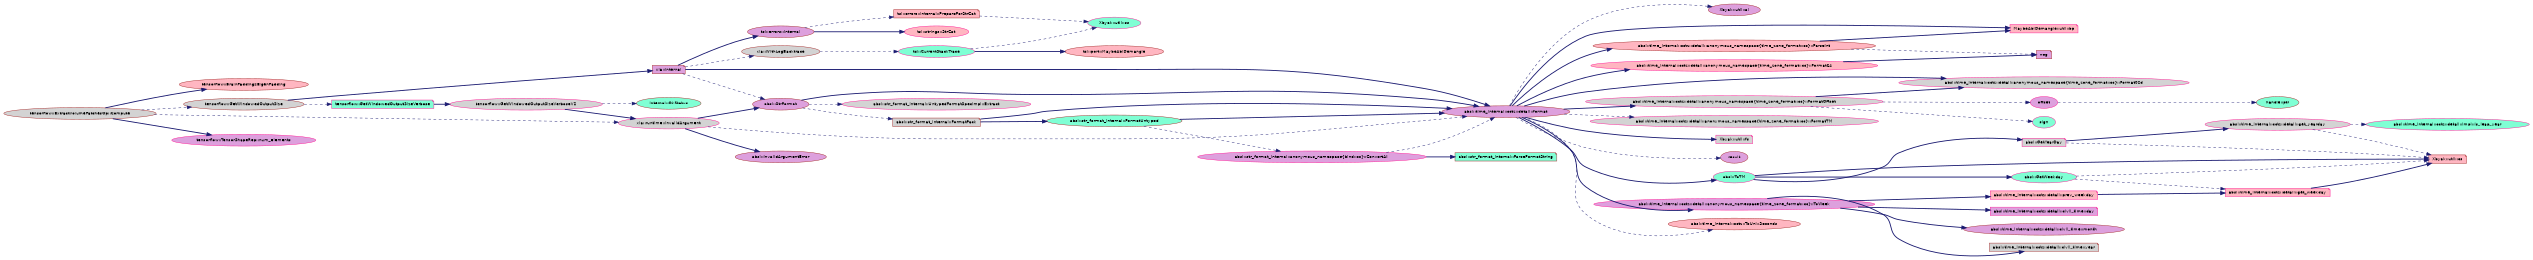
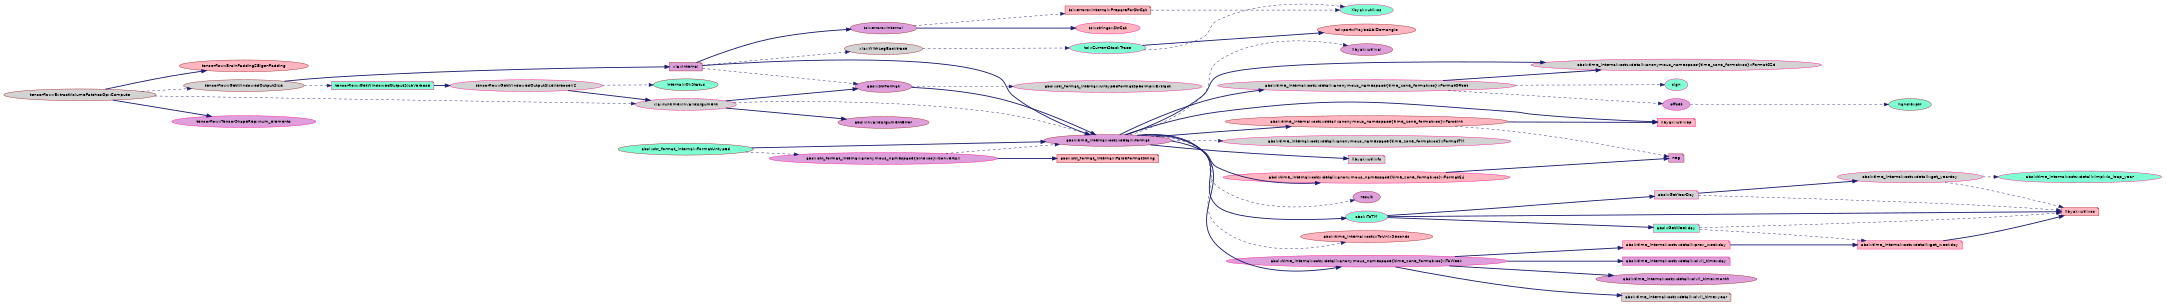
  digraph {
    rankdir=LR
    node [color=deeppink fillcolor=lightgrey fontname=Helvetica fontsize=10 shape=ellipse style=filled]
    edge [color=midnightblue fontname=Helvetica fontsize=10 labelfontname=Helvetica labelfontsize=10 style=bold]
    n1 [color=brown fontcolor=black height=0.2 label="tensorflow::ExtractVolumePatchesOp::Compute" width=0.4]
    n2 [color=brown fillcolor=lightpink height=0.2 label="tensorflow::BrainPadding2EigenPadding" width=0.4]
    n3 [color=brown height=0.2 label="tensorflow::GetWindowedOutputSize" width=0.4]
    n4 [height=0.2 label="xla::runtime::InvalidArgument" width=0.4]
    n5 [fillcolor=plum height=0.2 label="tensorflow::TensorShapeRep::num_elements" width=0.4]
    n6 [fillcolor=aquamarine height=0.2 label="tensorflow::GetWindowedOutputSizeVerbose" shape=note width=0.4]
    n7 [color=brown fillcolor=plum height=0.2 label="xla::Internal" shape=note width=0.4]
    n8 [color=brown fillcolor=plum height=0.2 label="absl::time_internal::cctz::detail::format" width=0.4]
    n9 [color=brown fillcolor=plum height=0.2 label="absl::InvalidArgumentError" width=0.4]
    n10 [color=brown fillcolor=plum height=0.2 label="absl::StrFormat" width=0.4]
    n11 [height=0.2 label="tensorflow::GetWindowedOutputSizeVerboseV2" width=0.4]
    n12 [color=brown fillcolor=plum height=0.2 label="tsl::errors::Internal" width=0.4]
    n13 [color=brown height=0.2 label="xla::WithLogBacktrace" width=0.4]
    n14 [color=brown fillcolor=aquamarine height=0.2 label="internal::OkStatus" width=0.4]
    n15 [color=brown fillcolor=plum height=0.2 label="Xbyak::util::al" width=0.4]
-   n16 [fillcolor=lightpink height=0.2 label="MaybeAbiDemangle::util::bp" shape=note width=0.4]
+   n16 [fillcolor=lightpink height=0.2 label="Xbyak::util::bp" shape=note width=0.4]
    n17 [height=0.2 label="absl::time_internal::cctz::detail::anonymous_namespace\{time_zone_format::cc\}::Format02d" width=0.4]
    n18 [fillcolor=lightpink height=0.2 label="absl::time_internal::cctz::detail::anonymous_namespace\{time_zone_format::cc\}::Format64" width=0.4]
    n19 [height=0.2 label="absl::time_internal::cctz::detail::anonymous_namespace\{time_zone_format::cc\}::FormatOffset" width=0.4]
    n20 [height=0.2 label="absl::time_internal::cctz::detail::anonymous_namespace\{time_zone_format::cc\}::FormatTM" width=0.4]
    n21 [height=0.2 label="Xbyak::util::fs" shape=note width=0.4]
    n22 [color=brown fillcolor=lightpink height=0.2 label="absl::time_internal::cctz::detail::anonymous_namespace\{time_zone_format::cc\}::ParseInt" width=0.4]
    n23 [color=brown fillcolor=plum height=0.2 label=result width=0.4]
    n24 [fillcolor=aquamarine height=0.2 label="absl::ToTM" width=0.4]
    n25 [color=brown fillcolor=lightpink height=0.2 label="absl::time_internal::cctz::ToUnixSeconds" width=0.4]
    n26 [fillcolor=plum height=0.2 label="absl::time_internal::cctz::detail::anonymous_namespace\{time_zone_format::cc\}::ToWeek" width=0.4]
    n27 [height=0.2 label="absl::str_format_internal::UntypedFormatSpecImpl::Extract" width=0.4]
-   n28 [color=brown height=0.2 label="absl::str_format_internal::FormatPack" shape=note width=0.4]
    n29 [color=brown fillcolor=plum height=0.2 label=neg shape=note width=0.4]
    n30 [fillcolor=plum height=0.2 label=offset width=0.4]
    n31 [fillcolor=aquamarine height=0.2 label=sign width=0.4]
    n32 [color=brown fillcolor=lightpink height=0.2 label="Xbyak::util::cs" shape=note width=0.4]
-   n33 [fillcolor=aquamarine height=0.2 label="absl::GetWeekday" width=0.4]
+   n33 [fillcolor=aquamarine height=0.2 label="absl::GetWeekday" shape=note width=0.4]
    n34 [height=0.2 label="absl::GetYearDay" shape=note width=0.4]
    n35 [fillcolor=plum height=0.2 label="absl::time_internal::cctz::detail::civil_time::day" shape=note width=0.4]
    n36 [color=brown fillcolor=plum height=0.2 label="absl::time_internal::cctz::detail::civil_time::month" width=0.4]
    n37 [fillcolor=lightpink height=0.2 label="absl::time_internal::cctz::detail::prev_weekday" shape=note width=0.4]
    n38 [color=brown height=0.2 label="absl::time_internal::cctz::detail::civil_time::year" shape=note width=0.4]
    n39 [color=brown fillcolor=aquamarine height=0.2 label="handle::ptr" width=0.4]
    n40 [fillcolor=lightpink height=0.2 label="absl::time_internal::cctz::detail::get_weekday" shape=note width=0.4]
    n41 [height=0.2 label="absl::time_internal::cctz::detail::get_yearday" width=0.4]
    n42 [fillcolor=aquamarine height=0.2 label="absl::time_internal::cctz::detail::impl::is_leap_year" width=0.4]
    n43 [color=brown fillcolor=aquamarine height=0.2 label="absl::str_format_internal::FormatUntyped" width=0.4]
    n44 [fillcolor=plum height=0.2 label="absl::str_format_internal::anonymous_namespace\{bind::cc\}::ConvertAll" width=0.4]
-   n45 [color=brown fillcolor=aquamarine height=0.2 label="absl::str_format_internal::ParseFormatString" shape=note width=0.4]
+   n45 [color=brown fillcolor=lightpink height=0.2 label="absl::str_format_internal::ParseFormatString" shape=note width=0.4]
    n46 [color=brown fillcolor=lightpink height=0.2 label="tsl::errors::internal::PrepareForStrCat" shape=note width=0.4]
    n47 [fillcolor=lightpink height=0.2 label="tsl::strings::StrCat" width=0.4]
    n48 [fillcolor=aquamarine height=0.2 label="tsl::CurrentStackTrace" width=0.4]
    n49 [fillcolor=aquamarine height=0.2 label="Xbyak::util::ss" width=0.4]
    n50 [color=brown fillcolor=lightpink height=0.2 label="tsl::port::MaybeAbiDemangle" width=0.4]
    n1 -> n2
    n1 -> n3 [style=dashed]
    n1 -> n4 [style=dashed]
    n1 -> n5
    n3 -> n6 [style=dashed]
    n3 -> n7
    n4 -> n8 [style=dashed]
    n4 -> n9
    n4 -> n10
    n6 -> n11
    n7 -> n8
    n7 -> n10 [style=dashed]
    n7 -> n12
    n7 -> n13 [style=dashed]
    n8 -> n15 [style=dashed]
    n8 -> n16
    n8 -> n17
    n8 -> n18
    n8 -> n19
    n8 -> n20 [style=dashed]
    n8 -> n21
    n8 -> n22
    n8 -> n23 [style=dashed]
    n8 -> n24
    n8 -> n25 [style=dashed]
    n8 -> n26
    n10 -> n8
    n10 -> n27 [style=dashed]
-   n10 -> n28 [style=dashed]
    n11 -> n4
    n11 -> n14 [style=dashed]
    n12 -> n46 [style=dashed]
    n12 -> n47
    n13 -> n48 [style=dashed]
    n18 -> n29
    n19 -> n17
    n19 -> n30 [style=dashed]
    n19 -> n31 [style=dashed]
    n22 -> n16
    n22 -> n29 [style=dashed]
    n24 -> n32
    n24 -> n33
    n24 -> n34
    n26 -> n35
    n26 -> n36
    n26 -> n37
    n26 -> n38
-   n28 -> n8
-   n28 -> n43
    n30 -> n39 [style=dashed]
    n33 -> n32 [style=dashed]
    n33 -> n40 [style=dashed]
    n34 -> n32 [style=dashed]
    n34 -> n41
    n37 -> n40
    n40 -> n32
    n41 -> n32 [style=dashed]
    n41 -> n42 [style=dashed]
    n43 -> n8
    n43 -> n44 [style=dashed]
    n44 -> n8 [style=dashed]
    n44 -> n45
    n46 -> n49 [style=dashed]
    n48 -> n49 [style=dashed]
    n48 -> n50
  }
